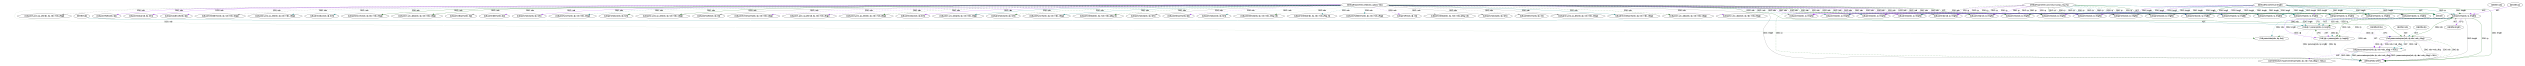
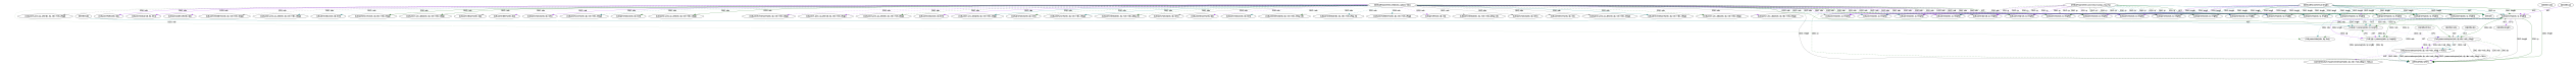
  digraph {
    fontname="Liberation Sans"
    node [fontname="Liberation Sans"]
    edge [color=purple fontname="Liberation Sans" style=solid]
    n1 [label="(Call,parsecreateopres(ndo, dp, ndo->ndo_vflag) != NULL)"]
    n2 [label="(ControlStructure,if (parsecreateopres(ndo, dp, ndo->ndo_vflag) != NULL))"]
    n3 [label="(MethodReturn,RET)"]
    n4 [label="(Identifier,NULL)"]
    n5 [label="(Call,parsecreateopres(ndo, dp, ndo->ndo_vflag))"]
    n6 [label="(Call,parserep(ndo, rp, length))"]
    n7 [label="(Call,dp = parserep(ndo, rp, length))"]
    n8 [label="(Call,parsestatus(ndo, dp, &er))"]
    n9 [label="(Call,!(dp = parserep(ndo, rp, length)))"]
    n10 [label="(Identifier,length)"]
    n11 [label="(MethodParameterIn,netdissect_options *ndo)"]
    n12 [label="(Call,parse_post_op_attr(ndo, dp, ndo->ndo_vflag))"]
    n13 [label="(Call,parserep(ndo, rp, length))"]
    n14 [label="(Call,parsefsinfo(ndo, dp))"]
    n15 [label="(Call,parsestatus(ndo, dp, &er))"]
    n16 [label="(Call,parserep(ndo, rp, length))"]
    n17 [label="(Call,parserep(ndo, rp, length))"]
    n18 [label="(Call,parserep(ndo, rp, length))"]
    n19 [label="(Call,parserep(ndo, rp, length))"]
    n20 [label="(Call,parsepathconf(ndo, dp))"]
    n21 [label="(Call,parserep(ndo, rp, length))"]
    n22 [label="(Call,parsev3rddirres(ndo, dp, ndo->ndo_vflag))"]
    n23 [label="(Call,parse_post_op_attr(ndo, dp, ndo->ndo_vflag))"]
    n24 [label="(Call,parserep(ndo, rp, length))"]
    n25 [label="(Call,parserep(ndo, rp, length))"]
    n26 [label="(Call,parsestatus(ndo, dp, &er))"]
    n27 [label="(Call,parsewccres(ndo, dp, ndo->ndo_vflag))"]
    n28 [label="(Call,parse_wcc_data(ndo, dp, ndo->ndo_vflag))"]
    n29 [label="(Call,parsediropres(ndo, dp))"]
    n30 [label="(Call,parserddires(ndo, dp))"]
    n31 [label="(Call,parsestatus(ndo, dp, &er))"]
    n32 [label="(Call,parsewccres(ndo, dp, ndo->ndo_vflag))"]
    n33 [label="(Call,parserep(ndo, rp, length))"]
    n34 [label="(Call,parsestatus(ndo, dp, &er))"]
    n35 [label="(Call,parse_post_op_attr(ndo, dp, ndo->ndo_vflag))"]
-   n36 [label="(Call,parsestatfs(ndo, dp, v3))"]
    n37 [label="(Call,parserep(ndo, rp, length))"]
    n38 [label="(Call,parsecreateopres(ndo, dp, ndo->ndo_vflag))"]
    n39 [label="(Call,parse_post_op_attr(ndo, dp, ndo->ndo_vflag))"]
    n40 [label="(Call,parse_post_op_attr(ndo, dp, ndo->ndo_vflag))"]
    n41 [label="(Call,parsestatus(ndo, dp, &er))"]
    n42 [label="(Call,parserep(ndo, rp, length))"]
    n43 [label="(Call,parse_wcc_data(ndo, dp, ndo->ndo_vflag))"]
    n44 [label="(Call,parsestatus(ndo, dp, &er))"]
    n45 [label="(Call,parsewccres(ndo, dp, ndo->ndo_vflag))"]
    n46 [label="(Call,parserep(ndo, rp, length))"]
    n47 [label="(Call,parseattrstat(ndo, dp, !ndo->ndo_qflag, 0))"]
    n48 [label="(Call,parsestatus(ndo, dp, &er))"]
    n49 [label="(Call,parserep(ndo, rp, length))"]
    n50 [label="(Call,parsediropres(ndo, dp))"]
    n51 [label="(Call,parsestatus(ndo, dp, &er))"]
    n52 [label="(Call,parserep(ndo, rp, length))"]
    n53 [label="(Call,parserep(ndo, rp, length))"]
    n54 [label="(Call,parseattrstat(ndo, dp, ndo->ndo_vflag, v3))"]
    n55 [label="(Call,parserep(ndo, rp, length))"]
    n56 [label="(Call,parseattrstat(ndo, dp, ndo->ndo_vflag, 0))"]
    n57 [label="(Call,parsev3rddirres(ndo, dp, ndo->ndo_vflag))"]
    n58 [label="(Call,parsefh(ndo, dp, v3))"]
    n59 [label="(Call,parseattrstat(ndo, dp, !ndo->ndo_qflag, v3))"]
    n60 [label="(Call,parsestatus(ndo, dp, &er))"]
    n61 [label="(Call,parserep(ndo, rp, length))"]
    n62 [label="(Call,parselinkres(ndo, dp, v0))"]
    n63 [label="(Call,parse_post_op_attr(ndo, dp, ndo->ndo_vflag))"]
    n64 [label="(Call,parsecreateopres(ndo, dp, ndo->ndo_vflag))"]
    n65 [label="(Call,parserep(ndo, rp, length))"]
    n66 [label="(Call,parse_wcc_data(ndo, dp, ndo->ndo_vflag))"]
    n67 [label="(Call,parse_wcc_data(ndo, dp, ndo->ndo_vflag))"]
    n68 [label=1006100]
    n69 [label="(MethodParameterIn,const struct sunrpc_msg *rp)"]
    n70 [label="(MethodParameterIn,int length)"]
    n71 [label="(Identifier,ndo)"]
    n72 [label="(Identifier,ndo)"]
    n73 [label="(Identifier,dp)"]
    n74 [label="(Identifier,rp)"]
    n75 [label="(Identifier,dp)"]
    n1 -> n2 [label="AST: " style=dashed]
    n1 -> n3 [color=teal label="DDG: parsecreateopres(ndo, dp, ndo->ndo_vflag)"]
    n1 -> n3 [label="DDG: parsecreateopres(ndo, dp, ndo->ndo_vflag) != NULL"]
    n1 -> n3 [label="DDG: NULL" style=dotted]
    n4 -> n1 [label="AST: " style=dotted]
    n4 -> n5 [color=teal label="CFG: " style=dotted]
    n5 -> n1 [color=teal label="AST: "]
    n5 -> n1 [color=teal label="DDG: ndo" style=dotted]
    n5 -> n1 [label="DDG: dp" style=dotted]
    n5 -> n1 [label="DDG: ndo->ndo_vflag"]
    n5 -> n3 [color=gray40 label="DDG: ndo->ndo_vflag"]
    n5 -> n3 [label="DDG: ndo" style=dotted]
    n5 -> n3 [color=darkgreen label="DDG: dp" style=dashed]
    n6 -> n3 [color=teal label="DDG: ndo" style=dotted]
    n6 -> n3 [color=gray40 label="DDG: length"]
    n6 -> n3 [color=darkgreen label="DDG: rp"]
    n6 -> n5 [color=darkgreen label="DDG: ndo"]
    n6 -> n7 [color=teal label="AST: " style=dashed]
    n6 -> n7 [color=teal label="DDG: ndo" style=dotted]
    n6 -> n7 [color=darkgreen label="DDG: rp" style=dashed]
    n6 -> n7 [color=teal label="DDG: length" style=dashed]
    n6 -> n8 [color=teal label="DDG: ndo" style=dashed]
    n6 -> n9 [color=darkgreen label="DDG: ndo"]
    n6 -> n9 [color=darkgreen label="DDG: rp" style=dotted]
    n6 -> n9 [label="DDG: length"]
    n6 -> n10 [label="CFG: "]
    n7 -> n3 [color=gray40 label="DDG: parserep(ndo, rp, length)" style=dotted]
    n7 -> n3 [color=teal label="DDG: dp" style=dotted]
    n7 -> n5 [label="DDG: dp" style=dotted]
    n7 -> n6 [color=darkgreen label="CFG: " style=dotted]
    n7 -> n8 [color=darkgreen label="DDG: dp" style=dotted]
    n7 -> n9 [label="AST: " style=dotted]
    n7 -> n9 [color=teal label="DDG: dp" style=dotted]
    n9 -> n7 [color=darkgreen label="CFG: " style=dashed]
    n10 -> n6 [color=gray40 label="AST: " style=dotted]
    n11 -> n3 [color=gray40 label="DDG: length"]
    n11 -> n5 [color=darkgreen label="DDG: ndo"]
    n11 -> n6 [color=gray40 label="DDG: ndo" style=dotted]
    n11 -> n8 [color=darkgreen label="DDG: ndo" style=dotted]
    n11 -> n12 [color=gray40 label="DDG: ndo" style=dashed]
    n11 -> n13 [color=gray40 label="DDG: ndo" style=dotted]
    n11 -> n14 [label="DDG: ndo"]
    n11 -> n15 [label="DDG: ndo"]
    n11 -> n16 [color=teal label="DDG: ndo" style=dashed]
    n11 -> n17 [color=teal label="DDG: ndo" style=dotted]
    n11 -> n18 [label="DDG: ndo"]
    n11 -> n19 [color=gray40 label="DDG: ndo"]
    n11 -> n20 [label="DDG: ndo" style=dotted]
    n11 -> n21 [color=darkgreen label="DDG: ndo"]
    n11 -> n22 [color=gray40 label="DDG: ndo" style=dashed]
    n11 -> n23 [color=teal label="DDG: ndo" style=dotted]
    n11 -> n24 [color=darkgreen label="DDG: ndo" style=dashed]
    n11 -> n25 [color=gray40 label="DDG: ndo" style=dashed]
    n11 -> n26 [color=teal label="DDG: ndo" style=dotted]
    n11 -> n27 [color=darkgreen label="DDG: ndo"]
    n11 -> n28 [color=darkgreen label="DDG: ndo"]
    n11 -> n29 [color=gray40 label="DDG: ndo" style=dotted]
    n11 -> n30 [label="DDG: ndo" style=dotted]
    n11 -> n31 [label="DDG: ndo"]
    n11 -> n32 [color=teal label="DDG: ndo" style=dashed]
    n11 -> n33 [color=teal label="DDG: ndo" style=dashed]
    n11 -> n34 [color=darkgreen label="DDG: ndo" style=dotted]
    n11 -> n35 [color=darkgreen label="DDG: ndo"]
-   n11 -> n36 [color=gray40 label="DDG: ndo"]
    n11 -> n37 [label="DDG: ndo"]
    n11 -> n38 [label="DDG: ndo" style=dashed]
    n11 -> n39 [label="DDG: ndo" style=dashed]
    n11 -> n40 [color=darkgreen label="DDG: ndo" style=dashed]
    n11 -> n41 [label="DDG: ndo"]
    n11 -> n42 [color=darkgreen label="DDG: ndo" style=dotted]
    n11 -> n43 [color=teal label="DDG: ndo"]
    n11 -> n44 [color=darkgreen label="DDG: ndo" style=dashed]
    n11 -> n45 [color=teal label="DDG: ndo"]
    n11 -> n46 [label="DDG: ndo" style=dotted]
    n11 -> n47 [color=darkgreen label="DDG: ndo" style=dashed]
    n11 -> n48 [color=gray40 label="DDG: ndo"]
    n11 -> n49 [label="DDG: ndo"]
    n11 -> n50 [label="DDG: ndo" style=dashed]
    n11 -> n51 [color=teal label="DDG: ndo" style=dotted]
    n11 -> n52 [color=gray40 label="DDG: ndo"]
    n11 -> n53 [color=teal label="DDG: ndo" style=dotted]
    n11 -> n54 [color=darkgreen label="DDG: ndo" style=dotted]
    n11 -> n55 [color=gray40 label="DDG: ndo"]
    n11 -> n56 [color=teal label="DDG: ndo" style=dashed]
    n11 -> n57 [color=teal label="DDG: ndo" style=dotted]
    n11 -> n58 [label="DDG: ndo" style=dashed]
    n11 -> n59 [color=gray40 label="DDG: ndo" style=dotted]
    n11 -> n60 [color=gray40 label="DDG: ndo"]
    n11 -> n61 [color=gray40 label="DDG: ndo" style=dashed]
    n11 -> n62 [color=gray40 label="DDG: ndo" style=dashed]
    n11 -> n63 [color=gray40 label="DDG: ndo"]
    n11 -> n64 [color=teal label="DDG: ndo"]
    n11 -> n65 [label="DDG: ndo" style=dashed]
    n11 -> n66 [color=darkgreen label="DDG: ndo" style=dashed]
    n11 -> n67 [label="DDG: ndo" style=dotted]
    n11 -> n68 [color=darkgreen label="AST: "]
    n69 -> n3 [color=darkgreen label="DDG: rp" style=dashed]
    n69 -> n6 [color=teal label="DDG: rp"]
    n69 -> n13 [label="DDG: rp" style=dashed]
    n69 -> n16 [label="DDG: rp" style=dashed]
    n69 -> n17 [color=gray40 label="DDG: rp" style=dotted]
    n69 -> n18 [color=gray40 label="DDG: rp"]
    n69 -> n19 [label="DDG: rp" style=dotted]
    n69 -> n21 [label="DDG: rp"]
    n69 -> n24 [color=gray40 label="DDG: rp" style=dotted]
    n69 -> n25 [color=darkgreen label="DDG: rp" style=dotted]
    n69 -> n33 [label="DDG: rp" style=dashed]
    n69 -> n37 [color=darkgreen label="DDG: rp"]
    n69 -> n42 [color=gray40 label="DDG: rp"]
    n69 -> n46 [color=teal label="DDG: rp" style=dotted]
    n69 -> n49 [color=teal label="DDG: rp"]
    n69 -> n52 [color=teal label="DDG: rp" style=dotted]
    n69 -> n53 [color=teal label="DDG: rp" style=dashed]
    n69 -> n55 [color=teal label="DDG: rp" style=dashed]
    n69 -> n61 [color=darkgreen label="DDG: rp" style=dashed]
    n69 -> n65 [color=darkgreen label="DDG: rp" style=dotted]
    n69 -> n68 [color=darkgreen label="AST: "]
    n70 -> n3 [color=darkgreen label="DDG: length"]
    n70 -> n6 [color=darkgreen label="DDG: length" style=dotted]
    n70 -> n13 [label="DDG: length"]
    n70 -> n16 [color=teal label="DDG: length" style=dashed]
    n70 -> n17 [label="DDG: length"]
    n70 -> n18 [color=teal label="DDG: length"]
    n70 -> n19 [label="DDG: length" style=dotted]
    n70 -> n21 [color=gray40 label="DDG: length" style=dotted]
    n70 -> n24 [color=darkgreen label="DDG: length"]
    n70 -> n25 [label="DDG: length" style=dashed]
    n70 -> n33 [label="DDG: length" style=dashed]
    n70 -> n37 [color=gray40 label="DDG: length" style=dashed]
    n70 -> n42 [color=gray40 label="DDG: length" style=dotted]
    n70 -> n46 [color=gray40 label="DDG: length"]
    n70 -> n49 [color=gray40 label="DDG: length" style=dashed]
    n70 -> n52 [color=teal label="DDG: length"]
    n70 -> n53 [label="DDG: length" style=dotted]
    n70 -> n55 [color=gray40 label="DDG: length"]
    n70 -> n61 [color=teal label="DDG: length"]
    n70 -> n65 [color=gray40 label="DDG: length"]
    n70 -> n68 [color=teal label="AST: " style=dashed]
    n71 -> n5 [color=gray40 label="AST: " style=dotted]
    n72 -> n6 [label="AST: " style=dotted]
    n73 -> n7 [color=teal label="AST: "]
    n74 -> n6 [label="AST: "]
    n75 -> n5 [color=teal label="AST: " style=dashed]
  }
